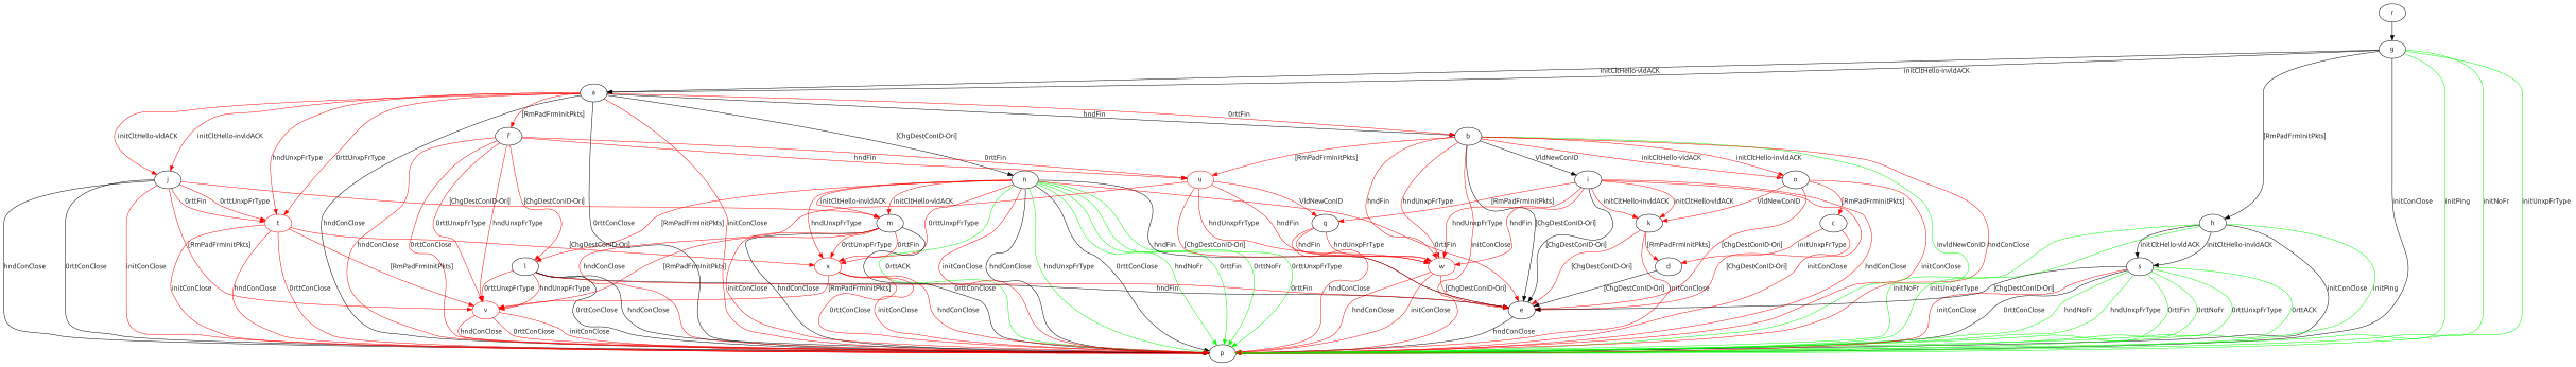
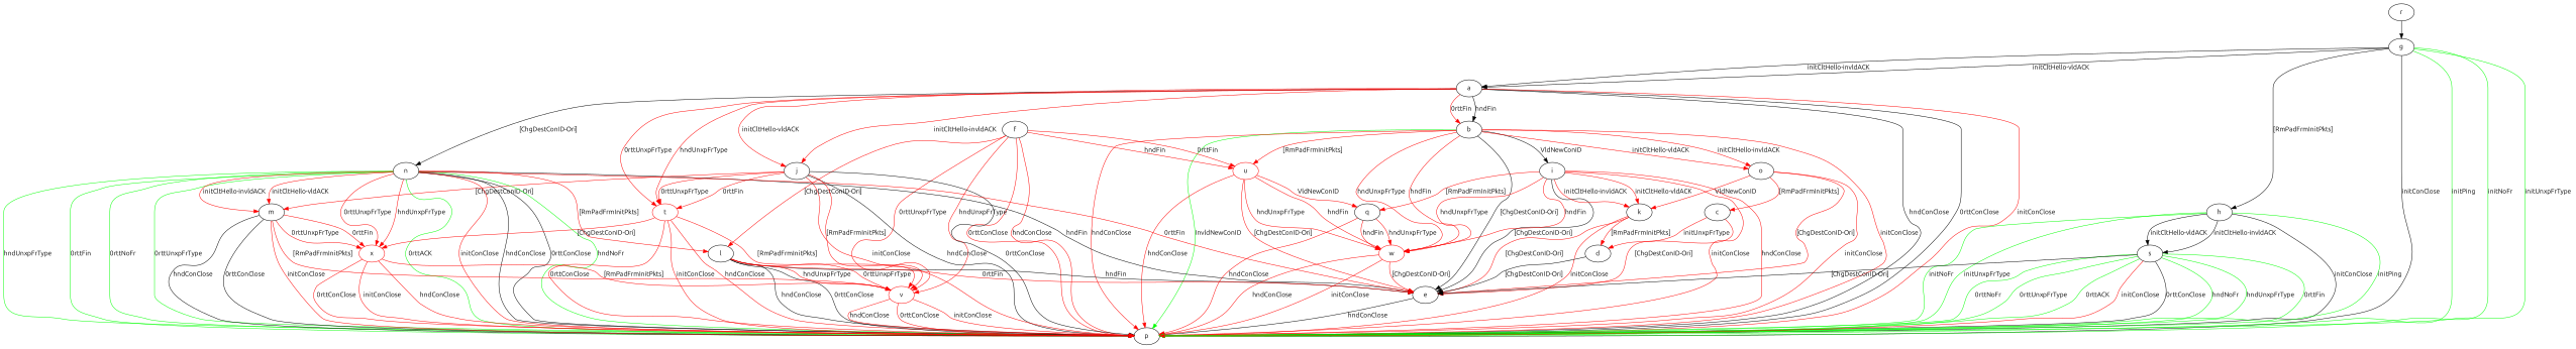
  digraph {
    fontname=Ubuntu
    node [fontname=Ubuntu]
    edge [fontname=Ubuntu color=red]
    a
    b
    f
    j
    n
    p
    t [color=red]
    e
    i
    o
    u [color=red]
    w [color=red]
    l
    v [color=red]
    m
    x [color=red]
    k
    q
    c
    d
    g
    h
    s
    r
    a -> b [label="hndFin " color=""]
    a -> b [label="0rttFin "]
-   a -> f [label="[RmPadFrmInitPkts] "]
    a -> j [label="initCltHello-vldACK "]
    a -> j [label="initCltHello-invldACK "]
    a -> n [label="[ChgDestConID-Ori] " color=""]
    a -> p [label="hndConClose " color=""]
    a -> p [label="0rttConClose " color=""]
    a -> p [label="initConClose "]
    a -> t [label="hndUnxpFrType "]
    a -> t [label="0rttUnxpFrType "]
    b -> p [color=green label="InvldNewConID "]
    b -> p [label="initConClose "]
    b -> p [label="hndConClose "]
    b -> e [label="[ChgDestConID-Ori] " color=""]
    b -> i [label="VldNewConID " color=""]
    b -> o [label="initCltHello-vldACK "]
    b -> o [label="initCltHello-invldACK "]
    b -> u [label="[RmPadFrmInitPkts] "]
    b -> w [label="hndFin "]
    b -> w [label="hndUnxpFrType "]
    f -> p [label="hndConClose "]
    f -> p [label="0rttConClose "]
    f -> u [label="hndFin "]
    f -> u [label="0rttFin "]
    f -> l [label="[ChgDestConID-Ori] "]
    f -> v [label="hndUnxpFrType "]
    f -> v [label="0rttUnxpFrType "]
    j -> p [label="hndConClose " color=""]
    j -> p [label="0rttConClose " color=""]
    j -> p [label="initConClose "]
    j -> t [label="0rttFin "]
    j -> t [label="0rttUnxpFrType "]
    j -> v [label="[RmPadFrmInitPkts] "]
    j -> m [label="[ChgDestConID-Ori] "]
    n -> p [label="hndConClose " color=""]
    n -> p [label="0rttConClose " color=""]
    n -> p [color=green label="hndNoFr "]
    n -> p [color=green label="hndUnxpFrType "]
    n -> p [color=green label="0rttFin "]
    n -> p [color=green label="0rttNoFr "]
    n -> p [color=green label="0rttUnxpFrType "]
    n -> p [color=green label="0rttACK "]
    n -> p [label="initConClose "]
    n -> e [label="hndFin " color=""]
    n -> e [label="0rttFin "]
    n -> l [label="[RmPadFrmInitPkts] "]
    n -> m [label="initCltHello-vldACK "]
    n -> m [label="initCltHello-invldACK "]
    n -> x [label="hndUnxpFrType "]
    n -> x [label="0rttUnxpFrType "]
    t -> p [label="initConClose "]
    t -> p [label="hndConClose "]
    t -> p [label="0rttConClose "]
    t -> v [label="[RmPadFrmInitPkts] "]
    t -> x [label="[ChgDestConID-Ori] "]
    e -> p [label="hndConClose " color=""]
    i -> p [label="initConClose "]
    i -> p [label="hndConClose "]
    i -> e [label="[ChgDestConID-Ori] " color=""]
    i -> w [label="hndFin "]
    i -> w [label="hndUnxpFrType "]
    i -> k [label="initCltHello-vldACK "]
    i -> k [label="initCltHello-invldACK "]
    i -> q [label="[RmPadFrmInitPkts] "]
    o -> p [label="initConClose "]
    o -> e [label="[ChgDestConID-Ori] "]
    o -> k [label="VldNewConID "]
    o -> c [label="[RmPadFrmInitPkts] "]
    u -> p [label="hndConClose "]
    u -> e [label="[ChgDestConID-Ori] "]
    u -> w [label="hndFin "]
    u -> w [label="hndUnxpFrType "]
    u -> q [label="VldNewConID "]
    w -> p [label="initConClose "]
    w -> p [label="hndConClose "]
    w -> e [label="[ChgDestConID-Ori] "]
    l -> p [label="hndConClose " color=""]
    l -> p [label="0rttConClose " color=""]
    l -> e [label="hndFin " color=""]
    l -> e [label="0rttFin "]
    l -> v [label="hndUnxpFrType "]
    l -> v [label="0rttUnxpFrType "]
    v -> p [label="initConClose "]
    v -> p [label="hndConClose "]
    v -> p [label="0rttConClose "]
    m -> p [label="hndConClose " color=""]
    m -> p [label="0rttConClose " color=""]
    m -> p [label="initConClose "]
    m -> v [label="[RmPadFrmInitPkts] "]
    m -> x [label="0rttFin "]
    m -> x [label="0rttUnxpFrType "]
    x -> p [label="initConClose "]
    x -> p [label="hndConClose "]
    x -> p [label="0rttConClose "]
    x -> v [label="[RmPadFrmInitPkts] "]
    k -> p [label="initConClose "]
    k -> e [label="[ChgDestConID-Ori] "]
    k -> d [label="[RmPadFrmInitPkts] "]
    q -> p [label="hndConClose "]
    q -> w [label="hndFin "]
    q -> w [label="hndUnxpFrType "]
    c -> e [label="[ChgDestConID-Ori] "]
    c -> d [label="initUnxpFrType "]
    d -> e [label="[ChgDestConID-Ori] " color=""]
    g -> a [label="initCltHello-vldACK " color=""]
    g -> a [label="initCltHello-invldACK " color=""]
    g -> p [label="initConClose " color=""]
    g -> p [color=green label="initPing "]
    g -> p [color=green label="initNoFr "]
    g -> p [color=green label="initUnxpFrType "]
    g -> h [label="[RmPadFrmInitPkts] " color=""]
    h -> p [label="initConClose " color=""]
    h -> p [color=green label="initPing "]
    h -> p [color=green label="initNoFr "]
    h -> p [color=green label="initUnxpFrType "]
    h -> s [label="initCltHello-vldACK " color=""]
    h -> s [label="initCltHello-invldACK " color=""]
    s -> p [label="0rttConClose " color=""]
    s -> p [color=green label="hndNoFr "]
    s -> p [color=green label="hndUnxpFrType "]
    s -> p [color=green label="0rttFin "]
    s -> p [color=green label="0rttNoFr "]
    s -> p [color=green label="0rttUnxpFrType "]
    s -> p [color=green label="0rttACK "]
    s -> p [label="initConClose "]
    s -> e [label="[ChgDestConID-Ori] " color=""]
    r -> g [color=""]
  }
